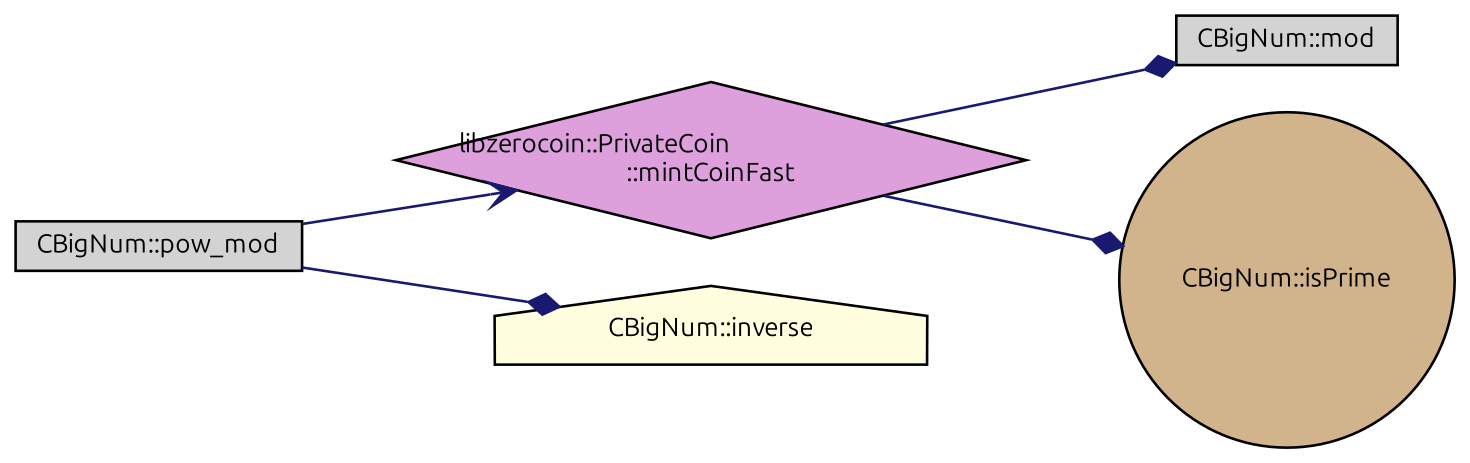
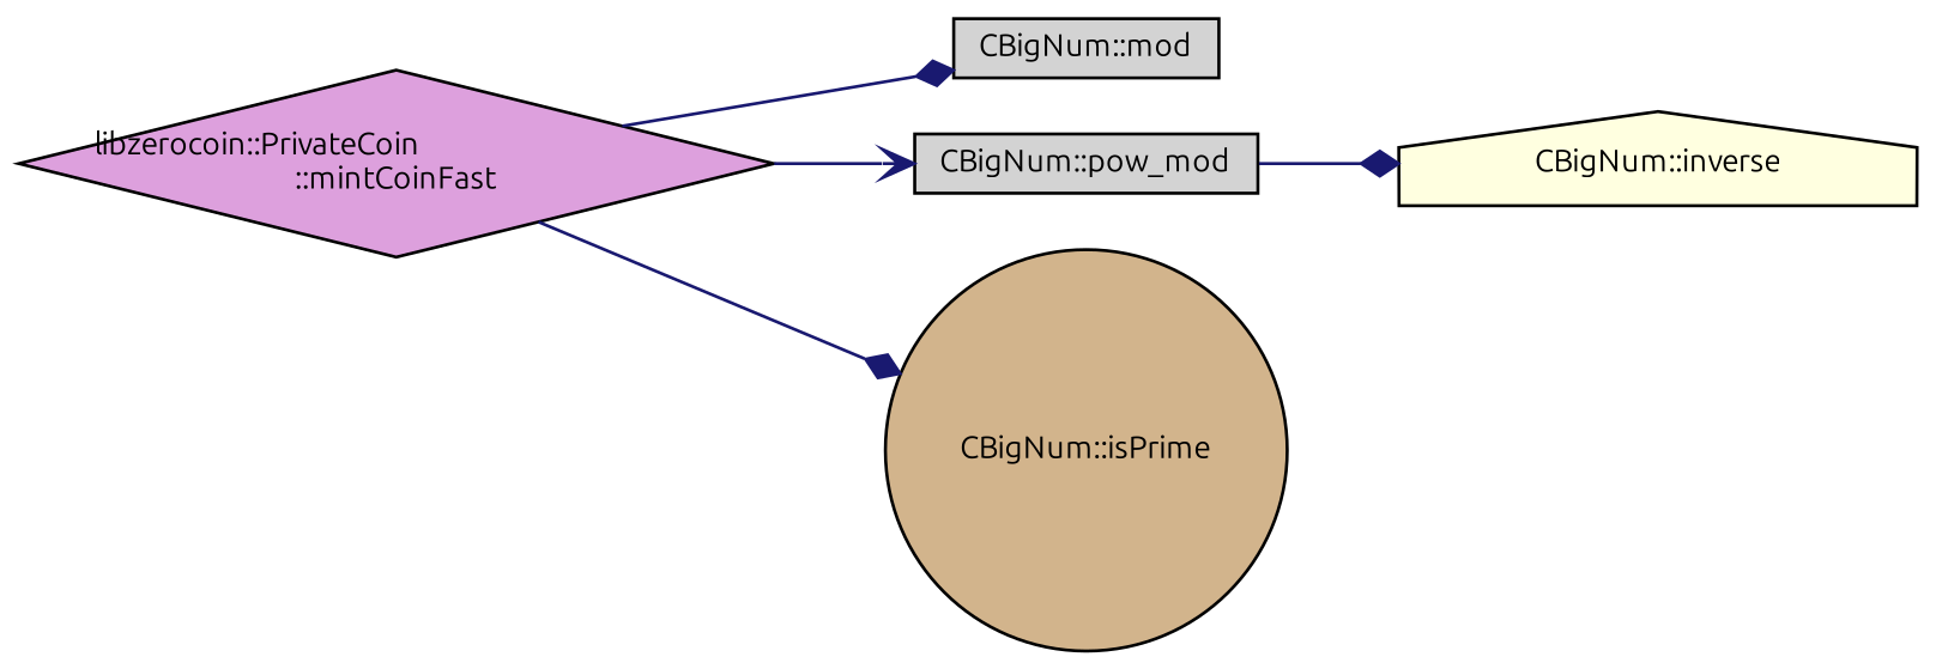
  digraph {
    fontname=Ubuntu
    rankdir=LR
    node [color=black fillcolor=lightgrey fontname=Ubuntu fontsize=10 shape=box style=filled]
    edge [arrowhead=diamond color=midnightblue fontname=Ubuntu fontsize=10 labelfontname=Helvetica labelfontsize=10 style=solid]
    n1 [fillcolor=plum fontcolor=black height=0.2 label="libzerocoin::PrivateCoin\l::mintCoinFast" shape=diamond width=0.4]
    n2 [height=0.2 label="CBigNum::mod" width=0.4]
    n3 [height=0.2 label="CBigNum::pow_mod" width=0.4]
    n4 [fillcolor=tan height=0.2 label="CBigNum::isPrime" shape=circle width=0.4]
    n5 [fillcolor=lightyellow height=0.2 label="CBigNum::inverse" shape=house width=0.4]
    n1 -> n2
-   n3 -> n1 [arrowhead=vee]
+   n1 -> n3 [arrowhead=vee]
    n1 -> n4
    n3 -> n5
  }
